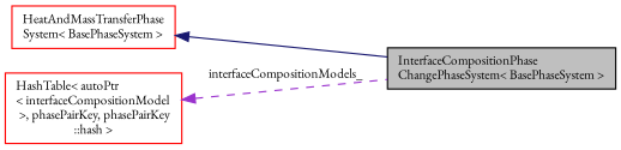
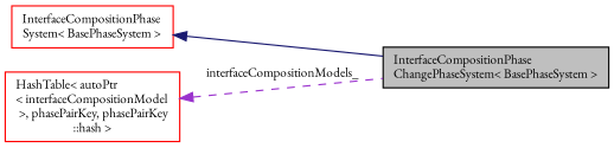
  digraph {
    rankdir=LR
    fontname="EB Garamond"
    node [color=red fontname="EB Garamond" fontsize=10 shape=record]
    edge [dir=back fontname="EB Garamond" fontsize=10 labelfontname=Helvetica labelfontsize=10]
    n1 [color=black fillcolor=grey75 fontcolor=black height=0.2 label="InterfaceCompositionPhase\lChangePhaseSystem\< BasePhaseSystem \>" style=filled width=0.4]
-   n2 [height=0.2 label="HeatAndMassTransferPhase\lSystem\< BasePhaseSystem \>" width=0.4]
+   n2 [height=0.2 label="InterfaceCompositionPhase\lSystem\< BasePhaseSystem \>" width=0.4]
    n3 [height=0.2 label="HashTable\< autoPtr\l\< interfaceCompositionModel\l \>, phasePairKey, phasePairKey\l::hash \>" width=0.4]
    n2 -> n1 [color=midnightblue style=solid]
    n3 -> n1 [color=darkorchid3 label=" interfaceCompositionModels_" style=dashed]
  }
